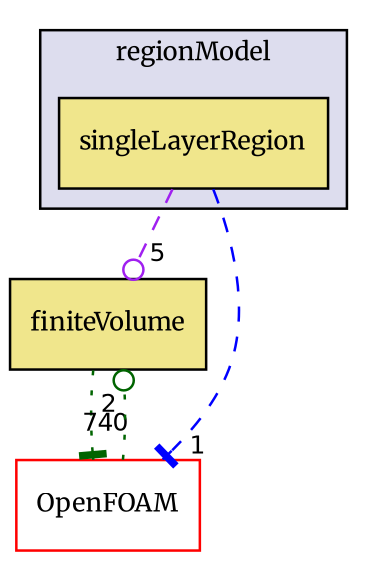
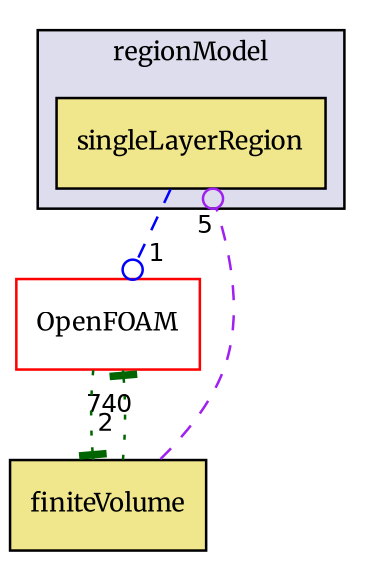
  digraph {
    compound=true
    fontname=Merriweather
    node [fillcolor=khaki fontname=Merriweather fontsize=10 shape=box style=filled]
    edge [arrowhead=odot color=darkgreen fontname=Merriweather labeldistance=1.5 labelfontname=Helvetica labelfontsize=10 style=dashed]
    n1 [label=singleLayerRegion pencolor=black]
    n2 [color=black label=finiteVolume]
    n3 [color=red fillcolor=white label=OpenFOAM]
    subgraph cluster_1 {
      bgcolor="#ddddee"
      fontsize=10
      label=regionModel
      pencolor=black
      n1
    }
-   n1 -> n2 [color=purple headlabel=5]
-   n1 -> n3 [arrowhead=tee color=blue headlabel=1]
+   n2 -> n1 [color=purple headlabel=5]
+   n1 -> n3 [color=blue headlabel=1]
    n2 -> n3 [arrowhead=tee headlabel=740 style=dotted]
-   n3 -> n2 [headlabel=2 style=dotted]
+   n3 -> n2 [arrowhead=tee headlabel=2 style=dotted]
  }
